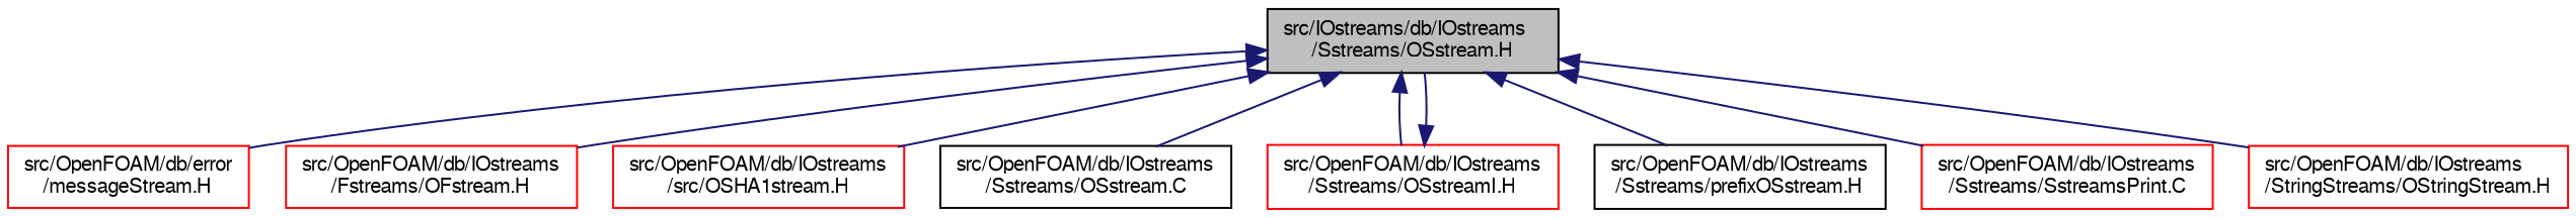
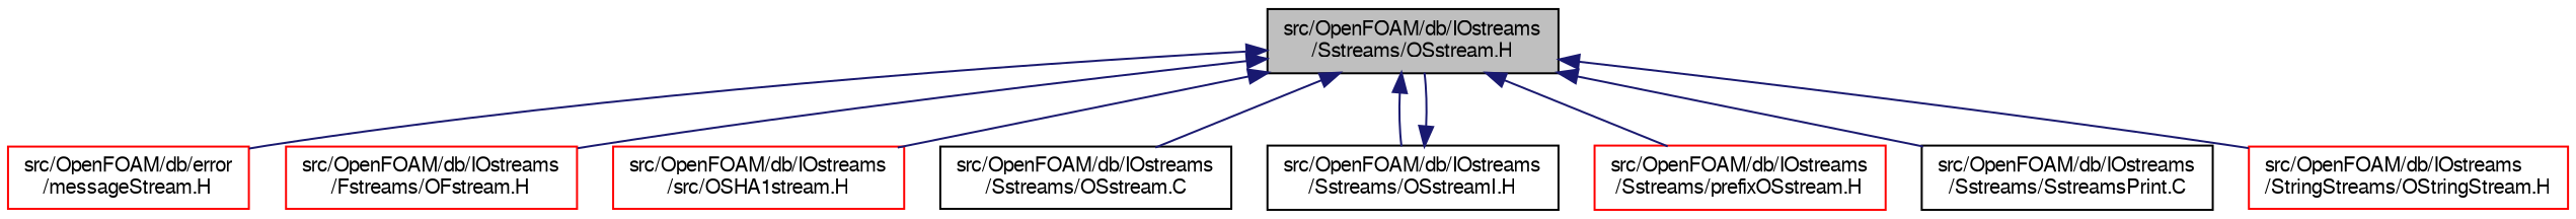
  digraph {
    node [color=red fontname=FreeSans fontsize=10 shape=record]
    edge [color=midnightblue dir=back fontname=FreeSans fontsize=10 labelfontname=FreeSans labelfontsize=10 style=solid]
-   n1 [color=black fillcolor=grey75 fontcolor=black height=0.2 label="src/IOstreams/db/IOstreams\l/Sstreams/OSstream.H" style=filled width=0.4]
+   n1 [color=black fillcolor=grey75 fontcolor=black height=0.2 label="src/OpenFOAM/db/IOstreams\l/Sstreams/OSstream.H" style=filled width=0.4]
    n2 [height=0.2 label="src/OpenFOAM/db/error\l/messageStream.H" width=0.4]
    n3 [height=0.2 label="src/OpenFOAM/db/IOstreams\l/Fstreams/OFstream.H" width=0.4]
    n4 [height=0.2 label="src/OpenFOAM/db/IOstreams\l/src/OSHA1stream.H" width=0.4]
    n5 [color=black height=0.2 label="src/OpenFOAM/db/IOstreams\l/Sstreams/OSstream.C" width=0.4]
-   n6 [height=0.2 label="src/OpenFOAM/db/IOstreams\l/Sstreams/OSstreamI.H" width=0.4]
-   n7 [color=black height=0.2 label="src/OpenFOAM/db/IOstreams\l/Sstreams/prefixOSstream.H" width=0.4]
-   n8 [height=0.2 label="src/OpenFOAM/db/IOstreams\l/Sstreams/SstreamsPrint.C" width=0.4]
+   n6 [color=black height=0.2 label="src/OpenFOAM/db/IOstreams\l/Sstreams/OSstreamI.H" width=0.4]
+   n7 [height=0.2 label="src/OpenFOAM/db/IOstreams\l/Sstreams/prefixOSstream.H" width=0.4]
+   n8 [color=black height=0.2 label="src/OpenFOAM/db/IOstreams\l/Sstreams/SstreamsPrint.C" width=0.4]
    n9 [height=0.2 label="src/OpenFOAM/db/IOstreams\l/StringStreams/OStringStream.H" width=0.4]
    n1 -> n2
    n1 -> n3
    n1 -> n4
    n1 -> n5
    n1 -> n6
    n1 -> n7
    n1 -> n8
    n1 -> n9
    n6 -> n1
  }
